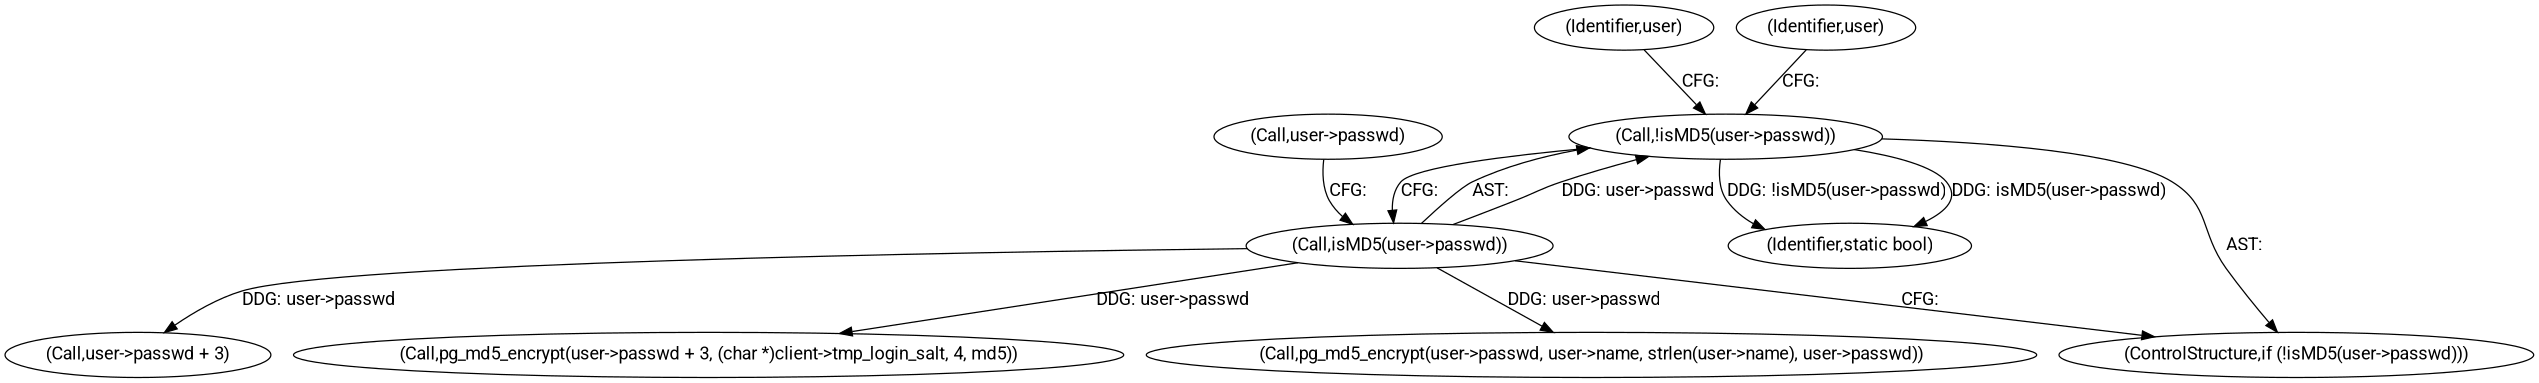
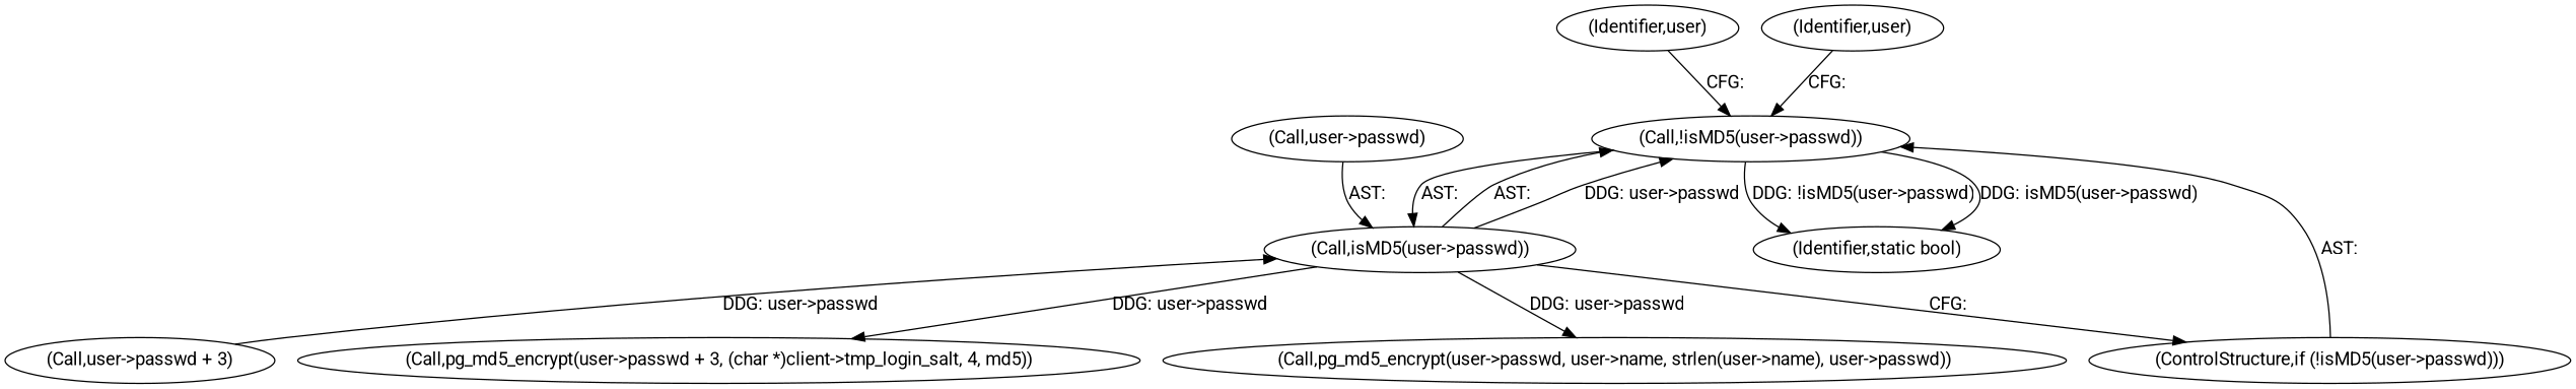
  digraph {
    fontname=Roboto
    node [fontname=Roboto]
    edge [fontname=Roboto]
    n1 [label="(Call,!isMD5(user->passwd))"]
    n2 [label="(Call,isMD5(user->passwd))"]
    n3 [label="(Identifier,static bool)"]
    n4 [label="(ControlStructure,if (!isMD5(user->passwd)))"]
    n5 [label="(Call,user->passwd + 3)"]
    n6 [label="(Call,pg_md5_encrypt(user->passwd + 3, (char *)client->tmp_login_salt, 4, md5))"]
    n7 [label="(Call,pg_md5_encrypt(user->passwd, user->name, strlen(user->name), user->passwd))"]
    n8 [label="(Call,user->passwd)"]
    n9 [label="(Identifier,user)"]
    n10 [label="(Identifier,user)"]
-   n1 -> n2 [label="CFG: "]
+   n1 -> n2 [label="AST: "]
    n1 -> n3 [label="DDG: !isMD5(user->passwd)"]
    n1 -> n3 [label="DDG: isMD5(user->passwd)"]
-   n1 -> n4 [label="AST: "]
+   n4 -> n1 [label="AST: "]
    n2 -> n1 [label="AST: "]
    n2 -> n1 [label="DDG: user->passwd"]
    n2 -> n4 [label="CFG: "]
-   n2 -> n5 [label="DDG: user->passwd"]
+   n5 -> n2 [label="DDG: user->passwd"]
    n2 -> n6 [label="DDG: user->passwd"]
    n2 -> n7 [label="DDG: user->passwd"]
-   n8 -> n2 [label="CFG: "]
+   n8 -> n2 [label="AST: "]
    n9 -> n1 [label="CFG: "]
    n10 -> n1 [label="CFG: "]
  }
